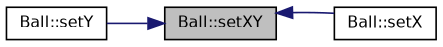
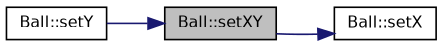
  digraph {
    rankdir=LR
    node [color=black fillcolor=white fontname=Helvetica fontsize=10 shape=record style=filled]
    edge [color=midnightblue fontname=Helvetica fontsize=10 labelfontname=Helvetica labelfontsize=10 style=solid]
    n1 [fillcolor=grey75 fontcolor=black height=0.2 label="Ball::setXY" width=0.4]
    n2 [height=0.2 label="Ball::setX" width=0.4]
    n3 [height=0.2 label="Ball::setY" width=0.4]
-   n2 -> n1
+   n1 -> n2
    n3 -> n1
  }
